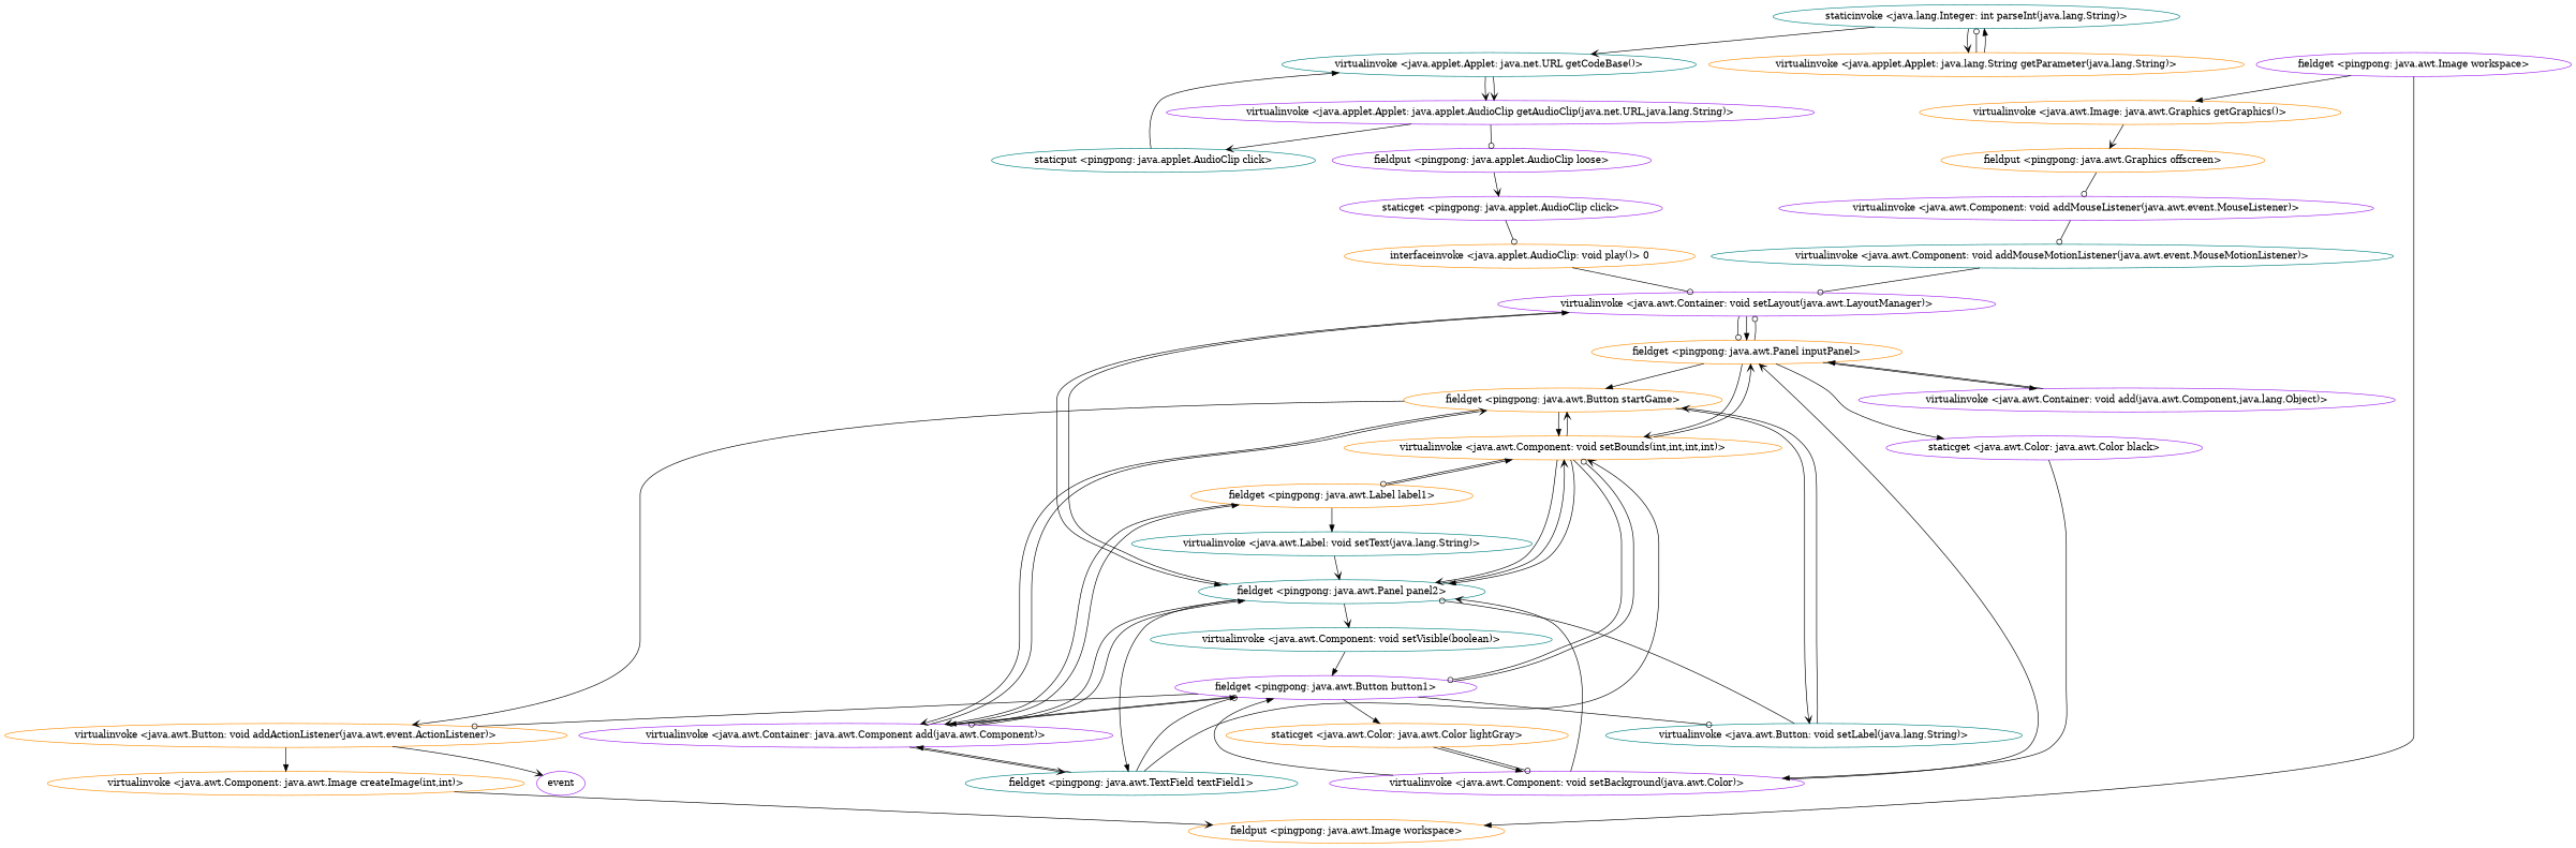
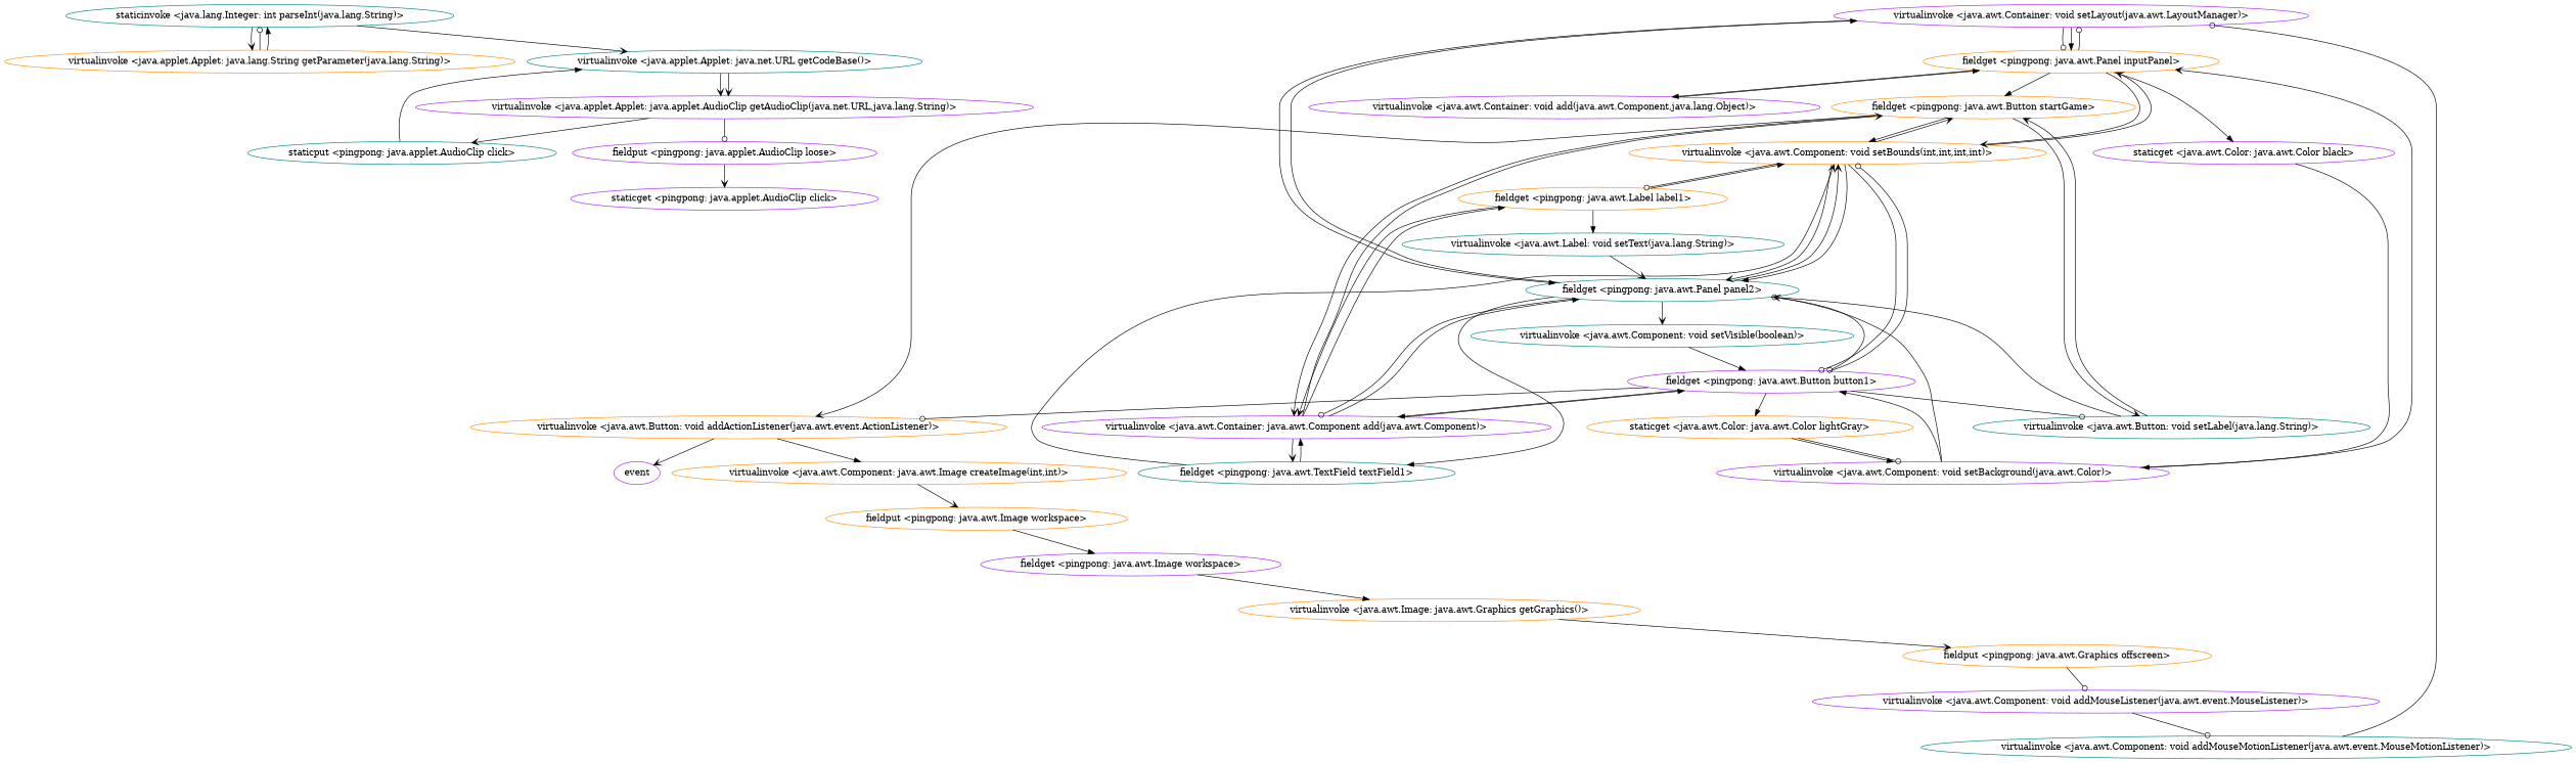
  digraph {
    node [color=darkorange]
    edge [arrowhead=normal]
    "staticinvoke <java.lang.Integer: int parseInt(java.lang.String)>" [color=teal]
    "virtualinvoke <java.applet.Applet: java.lang.String getParameter(java.lang.String)>"
    "virtualinvoke <java.applet.Applet: java.net.URL getCodeBase()>" [color=teal]
    "virtualinvoke <java.applet.Applet: java.applet.AudioClip getAudioClip(java.net.URL,java.lang.String)>" [color=purple]
    "staticput <pingpong: java.applet.AudioClip click>" [color=teal]
    "fieldput <pingpong: java.applet.AudioClip loose>" [color=purple]
    "staticget <pingpong: java.applet.AudioClip click>" [color=purple]
-   "interfaceinvoke <java.applet.AudioClip: void play()> 0"
    "virtualinvoke <java.awt.Container: void setLayout(java.awt.LayoutManager)>" [color=purple]
    "fieldget <pingpong: java.awt.Panel inputPanel>"
    "fieldget <pingpong: java.awt.Panel panel2>" [color=teal]
    "virtualinvoke <java.awt.Container: void add(java.awt.Component,java.lang.Object)>" [color=purple]
    "virtualinvoke <java.awt.Component: void setBounds(int,int,int,int)>"
    "staticget <java.awt.Color: java.awt.Color black>" [color=purple]
    "fieldget <pingpong: java.awt.Button startGame>"
    "fieldget <pingpong: java.awt.Button button1>" [color=purple]
    "virtualinvoke <java.awt.Container: java.awt.Component add(java.awt.Component)>" [color=purple]
    "fieldget <pingpong: java.awt.TextField textField1>" [color=teal]
    "virtualinvoke <java.awt.Component: void setVisible(boolean)>" [color=teal]
    "fieldget <pingpong: java.awt.Label label1>"
    "virtualinvoke <java.awt.Component: void setBackground(java.awt.Color)>" [color=purple]
    "virtualinvoke <java.awt.Button: void setLabel(java.lang.String)>" [color=teal]
    "virtualinvoke <java.awt.Button: void addActionListener(java.awt.event.ActionListener)>"
    "virtualinvoke <java.awt.Label: void setText(java.lang.String)>" [color=teal]
    "staticget <java.awt.Color: java.awt.Color lightGray>"
    "virtualinvoke <java.awt.Component: java.awt.Image createImage(int,int)>"
    n27 [color=purple label=event]
    "fieldput <pingpong: java.awt.Image workspace>"
    "fieldget <pingpong: java.awt.Image workspace>" [color=purple]
    "virtualinvoke <java.awt.Image: java.awt.Graphics getGraphics()>"
    "fieldput <pingpong: java.awt.Graphics offscreen>"
    "virtualinvoke <java.awt.Component: void addMouseListener(java.awt.event.MouseListener)>" [color=purple]
    "virtualinvoke <java.awt.Component: void addMouseMotionListener(java.awt.event.MouseMotionListener)>" [color=teal]
    "staticinvoke <java.lang.Integer: int parseInt(java.lang.String)>" -> "virtualinvoke <java.applet.Applet: java.lang.String getParameter(java.lang.String)>" [arrowhead=vee]
    "staticinvoke <java.lang.Integer: int parseInt(java.lang.String)>" -> "virtualinvoke <java.applet.Applet: java.net.URL getCodeBase()>" [arrowhead=vee]
    "virtualinvoke <java.applet.Applet: java.lang.String getParameter(java.lang.String)>" -> "staticinvoke <java.lang.Integer: int parseInt(java.lang.String)>" [arrowhead=odot]
    "virtualinvoke <java.applet.Applet: java.lang.String getParameter(java.lang.String)>" -> "staticinvoke <java.lang.Integer: int parseInt(java.lang.String)>"
    "virtualinvoke <java.applet.Applet: java.net.URL getCodeBase()>" -> "virtualinvoke <java.applet.Applet: java.applet.AudioClip getAudioClip(java.net.URL,java.lang.String)>" [arrowhead=vee]
    "virtualinvoke <java.applet.Applet: java.net.URL getCodeBase()>" -> "virtualinvoke <java.applet.Applet: java.applet.AudioClip getAudioClip(java.net.URL,java.lang.String)>" [arrowhead=vee]
    "virtualinvoke <java.applet.Applet: java.applet.AudioClip getAudioClip(java.net.URL,java.lang.String)>" -> "staticput <pingpong: java.applet.AudioClip click>" [arrowhead=vee]
    "virtualinvoke <java.applet.Applet: java.applet.AudioClip getAudioClip(java.net.URL,java.lang.String)>" -> "fieldput <pingpong: java.applet.AudioClip loose>" [arrowhead=odot]
    "staticput <pingpong: java.applet.AudioClip click>" -> "virtualinvoke <java.applet.Applet: java.net.URL getCodeBase()>"
    "fieldput <pingpong: java.applet.AudioClip loose>" -> "staticget <pingpong: java.applet.AudioClip click>" [arrowhead=vee]
-   "staticget <pingpong: java.applet.AudioClip click>" -> "interfaceinvoke <java.applet.AudioClip: void play()> 0" [arrowhead=odot]
-   "interfaceinvoke <java.applet.AudioClip: void play()> 0" -> "virtualinvoke <java.awt.Container: void setLayout(java.awt.LayoutManager)>" [arrowhead=odot]
    "virtualinvoke <java.awt.Container: void setLayout(java.awt.LayoutManager)>" -> "fieldget <pingpong: java.awt.Panel inputPanel>" [arrowhead=odot]
    "virtualinvoke <java.awt.Container: void setLayout(java.awt.LayoutManager)>" -> "fieldget <pingpong: java.awt.Panel inputPanel>"
    "virtualinvoke <java.awt.Container: void setLayout(java.awt.LayoutManager)>" -> "fieldget <pingpong: java.awt.Panel panel2>"
    "fieldget <pingpong: java.awt.Panel inputPanel>" -> "virtualinvoke <java.awt.Container: void setLayout(java.awt.LayoutManager)>" [arrowhead=odot]
    "fieldget <pingpong: java.awt.Panel inputPanel>" -> "virtualinvoke <java.awt.Container: void add(java.awt.Component,java.lang.Object)>"
    "fieldget <pingpong: java.awt.Panel inputPanel>" -> "virtualinvoke <java.awt.Component: void setBounds(int,int,int,int)>" [arrowhead=vee]
    "fieldget <pingpong: java.awt.Panel inputPanel>" -> "staticget <java.awt.Color: java.awt.Color black>"
    "fieldget <pingpong: java.awt.Panel inputPanel>" -> "fieldget <pingpong: java.awt.Button startGame>"
    "fieldget <pingpong: java.awt.Panel panel2>" -> "virtualinvoke <java.awt.Container: void setLayout(java.awt.LayoutManager)>"
    "fieldget <pingpong: java.awt.Panel panel2>" -> "virtualinvoke <java.awt.Component: void setBounds(int,int,int,int)>" [arrowhead=vee]
-   "fieldget <pingpong: java.awt.TextField textField1>" -> "fieldget <pingpong: java.awt.Button button1>" [arrowhead=odot]
+   "fieldget <pingpong: java.awt.Panel panel2>" -> "fieldget <pingpong: java.awt.Button button1>" [arrowhead=odot]
    "fieldget <pingpong: java.awt.Panel panel2>" -> "virtualinvoke <java.awt.Container: java.awt.Component add(java.awt.Component)>" [arrowhead=odot]
    "fieldget <pingpong: java.awt.Panel panel2>" -> "fieldget <pingpong: java.awt.TextField textField1>"
    "fieldget <pingpong: java.awt.Panel panel2>" -> "virtualinvoke <java.awt.Component: void setVisible(boolean)>" [arrowhead=vee]
    "virtualinvoke <java.awt.Container: void add(java.awt.Component,java.lang.Object)>" -> "fieldget <pingpong: java.awt.Panel inputPanel>"
    "virtualinvoke <java.awt.Component: void setBounds(int,int,int,int)>" -> "fieldget <pingpong: java.awt.Panel inputPanel>" [arrowhead=vee]
    "virtualinvoke <java.awt.Component: void setBounds(int,int,int,int)>" -> "fieldget <pingpong: java.awt.Panel panel2>" [arrowhead=vee]
    "virtualinvoke <java.awt.Component: void setBounds(int,int,int,int)>" -> "fieldget <pingpong: java.awt.Panel panel2>"
    "virtualinvoke <java.awt.Component: void setBounds(int,int,int,int)>" -> "fieldget <pingpong: java.awt.Button startGame>" [arrowhead=vee]
    "virtualinvoke <java.awt.Component: void setBounds(int,int,int,int)>" -> "fieldget <pingpong: java.awt.Button button1>" [arrowhead=odot]
    "virtualinvoke <java.awt.Component: void setBounds(int,int,int,int)>" -> "fieldget <pingpong: java.awt.Label label1>" [arrowhead=odot]
    "staticget <java.awt.Color: java.awt.Color black>" -> "virtualinvoke <java.awt.Component: void setBackground(java.awt.Color)>"
    "fieldget <pingpong: java.awt.Button startGame>" -> "virtualinvoke <java.awt.Component: void setBounds(int,int,int,int)>"
    "fieldget <pingpong: java.awt.Button startGame>" -> "virtualinvoke <java.awt.Container: java.awt.Component add(java.awt.Component)>" [arrowhead=vee]
    "fieldget <pingpong: java.awt.Button startGame>" -> "virtualinvoke <java.awt.Button: void setLabel(java.lang.String)>" [arrowhead=vee]
    "fieldget <pingpong: java.awt.Button startGame>" -> "virtualinvoke <java.awt.Button: void addActionListener(java.awt.event.ActionListener)>" [arrowhead=vee]
    "fieldget <pingpong: java.awt.Button button1>" -> "virtualinvoke <java.awt.Component: void setBounds(int,int,int,int)>" [arrowhead=odot]
    "fieldget <pingpong: java.awt.Button button1>" -> "virtualinvoke <java.awt.Container: java.awt.Component add(java.awt.Component)>"
    "fieldget <pingpong: java.awt.Button button1>" -> "virtualinvoke <java.awt.Button: void setLabel(java.lang.String)>" [arrowhead=odot]
    "fieldget <pingpong: java.awt.Button button1>" -> "virtualinvoke <java.awt.Button: void addActionListener(java.awt.event.ActionListener)>" [arrowhead=odot]
    "fieldget <pingpong: java.awt.Button button1>" -> "staticget <java.awt.Color: java.awt.Color lightGray>"
    "virtualinvoke <java.awt.Container: java.awt.Component add(java.awt.Component)>" -> "fieldget <pingpong: java.awt.Panel panel2>"
    "virtualinvoke <java.awt.Container: java.awt.Component add(java.awt.Component)>" -> "fieldget <pingpong: java.awt.Button startGame>" [arrowhead=vee]
    "virtualinvoke <java.awt.Container: java.awt.Component add(java.awt.Component)>" -> "fieldget <pingpong: java.awt.Button button1>"
    "virtualinvoke <java.awt.Container: java.awt.Component add(java.awt.Component)>" -> "fieldget <pingpong: java.awt.TextField textField1>" [arrowhead=vee]
    "virtualinvoke <java.awt.Container: java.awt.Component add(java.awt.Component)>" -> "fieldget <pingpong: java.awt.Label label1>"
    "fieldget <pingpong: java.awt.TextField textField1>" -> "virtualinvoke <java.awt.Component: void setBounds(int,int,int,int)>" [arrowhead=vee]
    "fieldget <pingpong: java.awt.TextField textField1>" -> "virtualinvoke <java.awt.Container: java.awt.Component add(java.awt.Component)>"
    "virtualinvoke <java.awt.Component: void setVisible(boolean)>" -> "fieldget <pingpong: java.awt.Button button1>"
    "fieldget <pingpong: java.awt.Label label1>" -> "virtualinvoke <java.awt.Component: void setBounds(int,int,int,int)>"
    "fieldget <pingpong: java.awt.Label label1>" -> "virtualinvoke <java.awt.Container: java.awt.Component add(java.awt.Component)>" [arrowhead=vee]
    "fieldget <pingpong: java.awt.Label label1>" -> "virtualinvoke <java.awt.Label: void setText(java.lang.String)>"
    "virtualinvoke <java.awt.Component: void setBackground(java.awt.Color)>" -> "fieldget <pingpong: java.awt.Panel inputPanel>" [arrowhead=vee]
    "virtualinvoke <java.awt.Component: void setBackground(java.awt.Color)>" -> "fieldget <pingpong: java.awt.Panel panel2>" [arrowhead=vee]
    "virtualinvoke <java.awt.Component: void setBackground(java.awt.Color)>" -> "fieldget <pingpong: java.awt.Button button1>"
    "virtualinvoke <java.awt.Button: void setLabel(java.lang.String)>" -> "fieldget <pingpong: java.awt.Panel panel2>" [arrowhead=odot]
    "virtualinvoke <java.awt.Button: void setLabel(java.lang.String)>" -> "fieldget <pingpong: java.awt.Button startGame>" [arrowhead=vee]
    "virtualinvoke <java.awt.Button: void addActionListener(java.awt.event.ActionListener)>" -> "virtualinvoke <java.awt.Component: java.awt.Image createImage(int,int)>"
    "virtualinvoke <java.awt.Button: void addActionListener(java.awt.event.ActionListener)>" -> n27 [arrowhead=vee]
    "virtualinvoke <java.awt.Label: void setText(java.lang.String)>" -> "fieldget <pingpong: java.awt.Panel panel2>" [arrowhead=vee]
    "staticget <java.awt.Color: java.awt.Color lightGray>" -> "virtualinvoke <java.awt.Component: void setBackground(java.awt.Color)>"
    "staticget <java.awt.Color: java.awt.Color lightGray>" -> "virtualinvoke <java.awt.Component: void setBackground(java.awt.Color)>" [arrowhead=odot]
    "virtualinvoke <java.awt.Component: java.awt.Image createImage(int,int)>" -> "fieldput <pingpong: java.awt.Image workspace>" [arrowhead=vee]
-   "fieldget <pingpong: java.awt.Image workspace>" -> "fieldput <pingpong: java.awt.Image workspace>"
+   "fieldput <pingpong: java.awt.Image workspace>" -> "fieldget <pingpong: java.awt.Image workspace>"
    "fieldget <pingpong: java.awt.Image workspace>" -> "virtualinvoke <java.awt.Image: java.awt.Graphics getGraphics()>"
    "virtualinvoke <java.awt.Image: java.awt.Graphics getGraphics()>" -> "fieldput <pingpong: java.awt.Graphics offscreen>" [arrowhead=vee]
    "fieldput <pingpong: java.awt.Graphics offscreen>" -> "virtualinvoke <java.awt.Component: void addMouseListener(java.awt.event.MouseListener)>" [arrowhead=odot]
    "virtualinvoke <java.awt.Component: void addMouseListener(java.awt.event.MouseListener)>" -> "virtualinvoke <java.awt.Component: void addMouseMotionListener(java.awt.event.MouseMotionListener)>" [arrowhead=odot]
    "virtualinvoke <java.awt.Component: void addMouseMotionListener(java.awt.event.MouseMotionListener)>" -> "virtualinvoke <java.awt.Container: void setLayout(java.awt.LayoutManager)>" [arrowhead=odot]
  }
